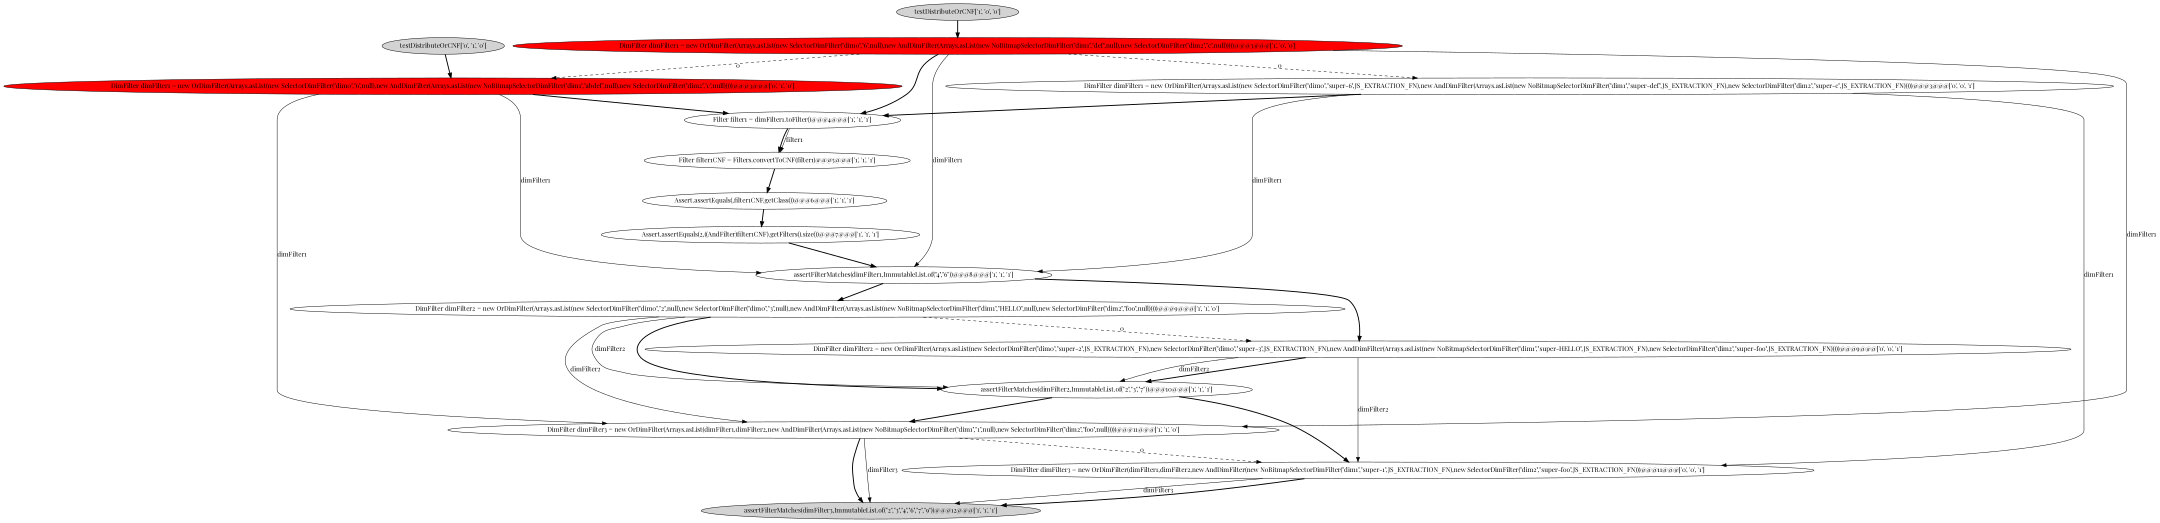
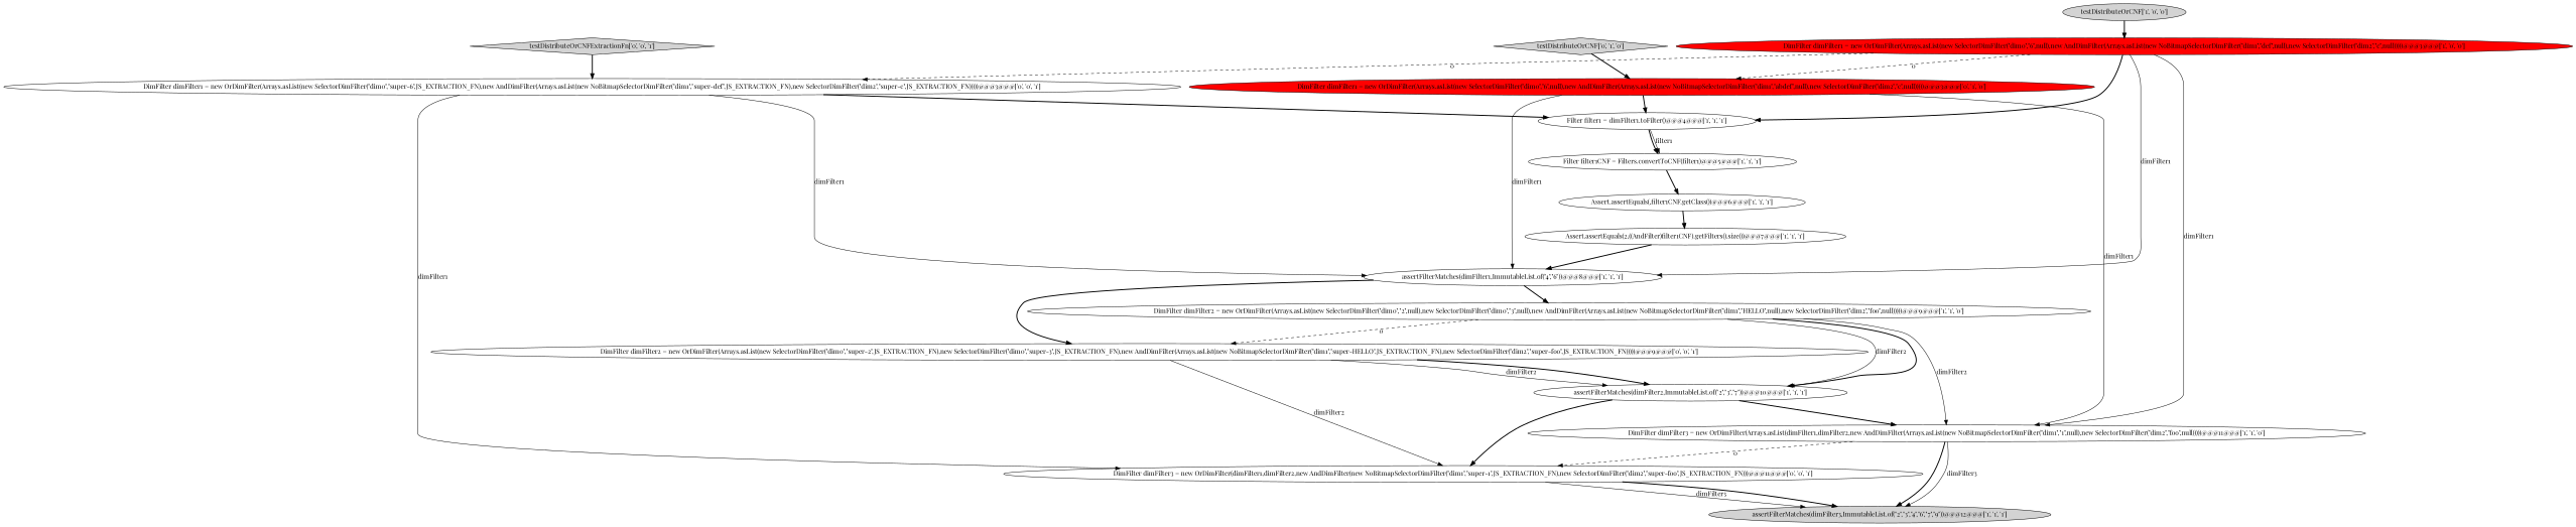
  digraph {
    fontname="Playfair Display"
    node [fillcolor=white fontname="Playfair Display" shape=ellipse style=filled]
    edge [fontname="Playfair Display" style=bold]
    n1 [label="Assert.assertEquals(2,((AndFilter)filter1CNF).getFilters().size())@@@7@@@['1', '1', '1']"]
    n2 [label="assertFilterMatches(dimFilter1,ImmutableList.of(\"4\",\"6\"))@@@8@@@['1', '1', '1']"]
    n3 [label="DimFilter dimFilter2 = new OrDimFilter(Arrays.asList(new SelectorDimFilter(\"dim0\",\"super-2\",JS_EXTRACTION_FN),new SelectorDimFilter(\"dim0\",\"super-3\",JS_EXTRACTION_FN),new AndDimFilter(Arrays.asList(new NoBitmapSelectorDimFilter(\"dim1\",\"super-HELLO\",JS_EXTRACTION_FN),new SelectorDimFilter(\"dim2\",\"super-foo\",JS_EXTRACTION_FN)))))@@@9@@@['0', '0', '1']"]
    n4 [label="DimFilter dimFilter2 = new OrDimFilter(Arrays.asList(new SelectorDimFilter(\"dim0\",\"2\",null),new SelectorDimFilter(\"dim0\",\"3\",null),new AndDimFilter(Arrays.asList(new NoBitmapSelectorDimFilter(\"dim1\",\"HELLO\",null),new SelectorDimFilter(\"dim2\",\"foo\",null)))))@@@9@@@['1', '1', '0']"]
    n5 [label="DimFilter dimFilter3 = new OrDimFilter(dimFilter1,dimFilter2,new AndDimFilter(new NoBitmapSelectorDimFilter(\"dim1\",\"super-1\",JS_EXTRACTION_FN),new SelectorDimFilter(\"dim2\",\"super-foo\",JS_EXTRACTION_FN)))@@@11@@@['0', '0', '1']"]
    n6 [fillcolor=lightgray label="assertFilterMatches(dimFilter3,ImmutableList.of(\"2\",\"3\",\"4\",\"6\",\"7\",\"9\"))@@@12@@@['1', '1', '1']"]
    n7 [label="DimFilter dimFilter1 = new OrDimFilter(Arrays.asList(new SelectorDimFilter(\"dim0\",\"super-6\",JS_EXTRACTION_FN),new AndDimFilter(Arrays.asList(new NoBitmapSelectorDimFilter(\"dim1\",\"super-def\",JS_EXTRACTION_FN),new SelectorDimFilter(\"dim2\",\"super-c\",JS_EXTRACTION_FN)))))@@@3@@@['0', '0', '1']"]
    n8 [label="Filter filter1 = dimFilter1.toFilter()@@@4@@@['1', '1', '1']"]
    n9 [label="Filter filter1CNF = Filters.convertToCNF(filter1)@@@5@@@['1', '1', '1']"]
    n10 [label="DimFilter dimFilter3 = new OrDimFilter(Arrays.asList(dimFilter1,dimFilter2,new AndDimFilter(Arrays.asList(new NoBitmapSelectorDimFilter(\"dim1\",\"1\",null),new SelectorDimFilter(\"dim2\",\"foo\",null)))))@@@11@@@['1', '1', '0']"]
    n11 [label="Assert.assertEquals(,filter1CNF.getClass())@@@6@@@['1', '1', '1']"]
-   n12 [fillcolor=lightgray label="testDistributeOrCNF['0', '1', '0']"]
+   n12 [fillcolor=lightgray label="testDistributeOrCNF['0', '1', '0']" shape=diamond]
    n13 [fillcolor=red label="DimFilter dimFilter1 = new OrDimFilter(Arrays.asList(new SelectorDimFilter(\"dim0\",\"6\",null),new AndDimFilter(Arrays.asList(new NoBitmapSelectorDimFilter(\"dim1\",\"abdef\",null),new SelectorDimFilter(\"dim2\",\"c\",null)))))@@@3@@@['0', '1', '0']"]
    n14 [label="assertFilterMatches(dimFilter2,ImmutableList.of(\"2\",\"3\",\"7\"))@@@10@@@['1', '1', '1']"]
+   n15 [fillcolor=lightgray label="testDistributeOrCNFExtractionFn['0', '0', '1']" shape=diamond]
    n16 [fillcolor=red label="DimFilter dimFilter1 = new OrDimFilter(Arrays.asList(new SelectorDimFilter(\"dim0\",\"6\",null),new AndDimFilter(Arrays.asList(new NoBitmapSelectorDimFilter(\"dim1\",\"def\",null),new SelectorDimFilter(\"dim2\",\"c\",null)))))@@@3@@@['1', '0', '0']"]
    n17 [fillcolor=lightgray label="testDistributeOrCNF['1', '0', '0']"]
    n1 -> n2
    n2 -> n3
    n2 -> n4
    n3 -> n5 [label=dimFilter2 style=solid]
    n3 -> n14
    n3 -> n14 [label=dimFilter2 style=solid]
    n4 -> n3 [label=0 style=dashed]
    n4 -> n10 [label=dimFilter2 style=solid]
    n4 -> n14 [label=dimFilter2 style=solid]
    n4 -> n14
    n5 -> n6 [label=dimFilter3 style=solid]
    n5 -> n6
    n7 -> n2 [label=dimFilter1 style=solid]
    n7 -> n5 [label=dimFilter1 style=solid]
    n7 -> n8
    n8 -> n9
    n8 -> n9 [label=filter1 style=solid]
    n9 -> n11
    n10 -> n5 [label=0 style=dashed]
    n10 -> n6
    n10 -> n6 [label=dimFilter3 style=solid]
    n11 -> n1
    n12 -> n13
    n13 -> n2 [label=dimFilter1 style=solid]
    n13 -> n8
    n13 -> n10 [label=dimFilter1 style=solid]
    n14 -> n5
    n14 -> n10
+   n15 -> n7
    n16 -> n2 [label=dimFilter1 style=solid]
    n16 -> n7 [label=0 style=dashed]
    n16 -> n8
    n16 -> n10 [label=dimFilter1 style=solid]
    n16 -> n13 [label=0 style=dashed]
    n17 -> n16
  }
